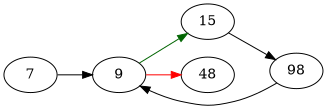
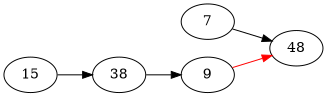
  strict digraph {
    rankdir=LR
    n1 [entry=true label=7]
    9
    15
    n4 [label=48]
-   38 [label=98]
-   n1 -> 9
-   9 -> 15 [color=darkgreen cond=true]
+   38
+   n1 -> n4
    9 -> n4 [color=red cond=false]
    15 -> 38
    38 -> 9
  }
